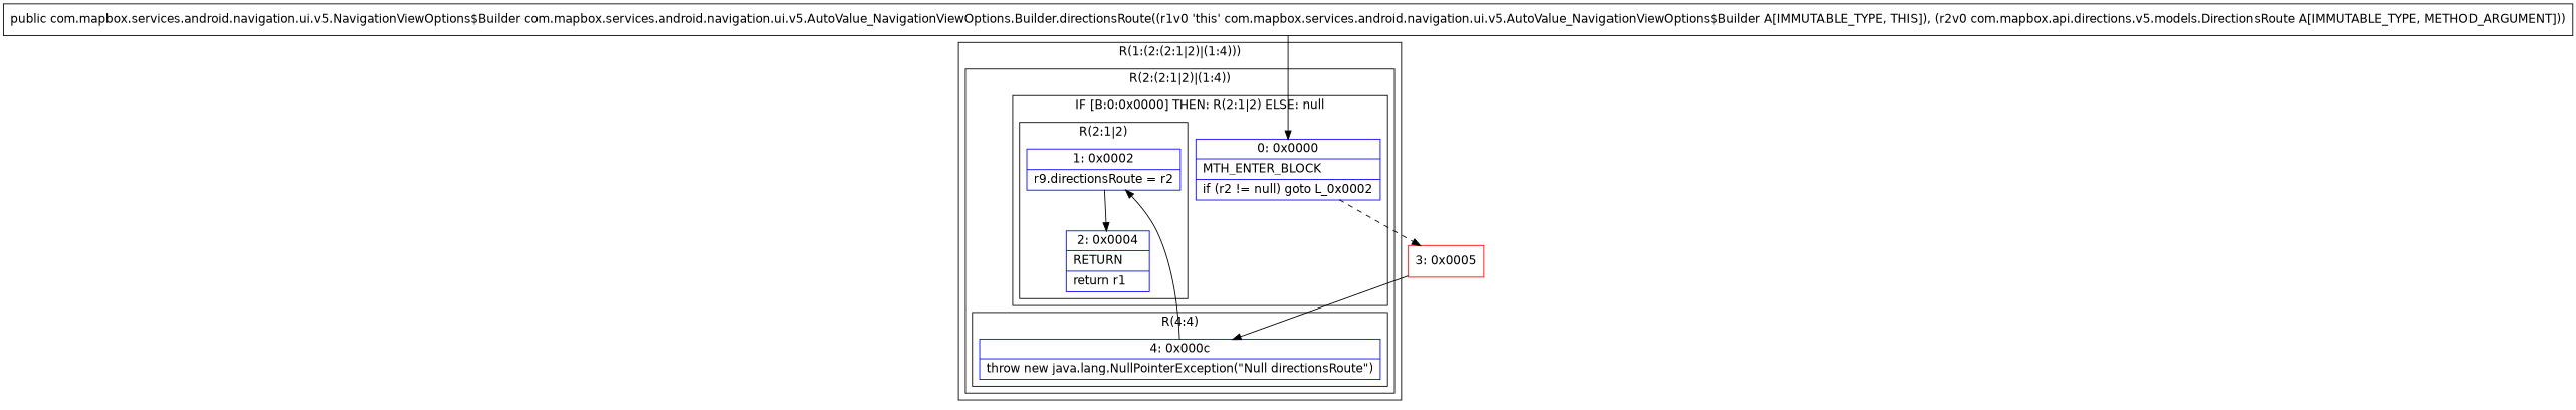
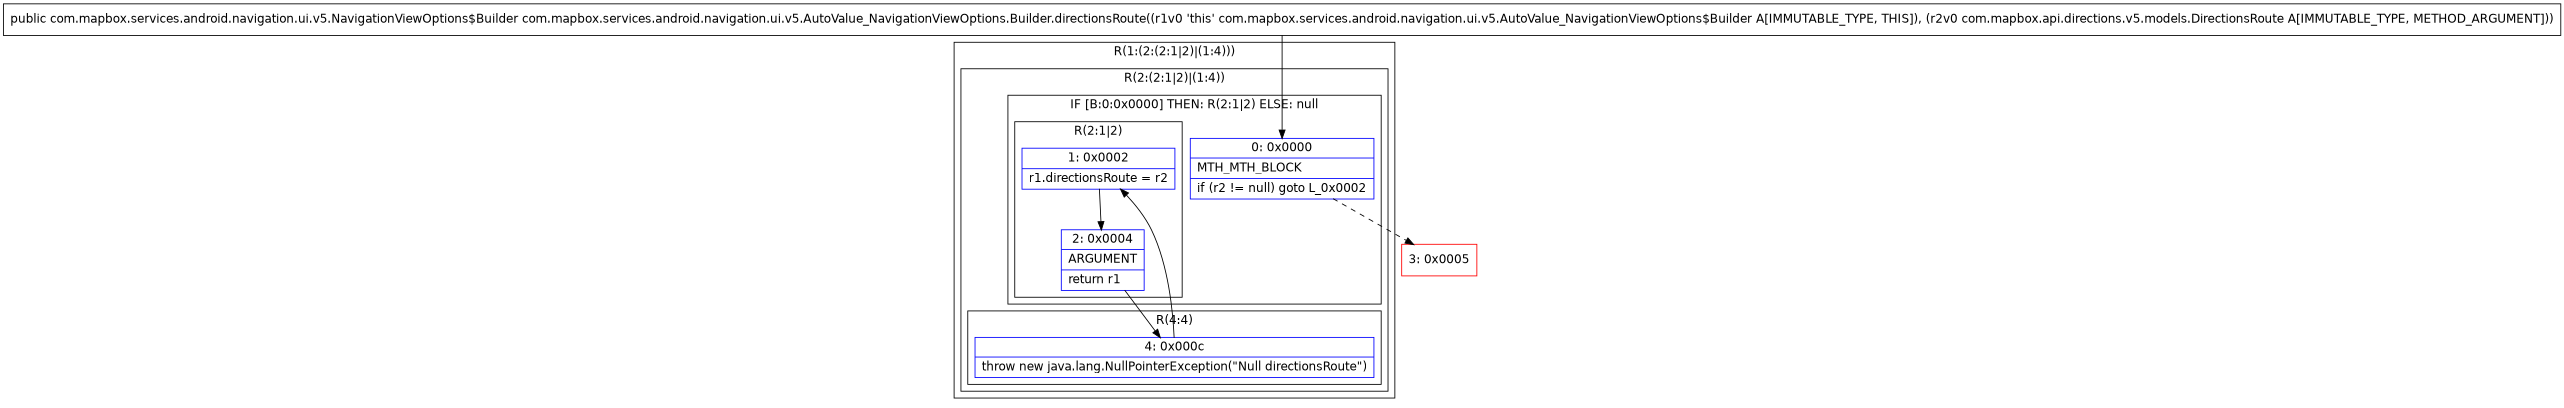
  digraph {
    fontname="DejaVu Sans"
    node [color=blue fontname="DejaVu Sans" shape=record]
    edge [fontname="DejaVu Sans"]
-   n1 [label="{1\:\ 0x0002|r9.directionsRoute = r2\l}"]
-   n2 [label="{2\:\ 0x0004|RETURN\l|return r1\l}"]
-   n3 [label="{0\:\ 0x0000|MTH_ENTER_BLOCK\l|if (r2 != null) goto L_0x0002\l}"]
+   n1 [label="{1\:\ 0x0002|r1.directionsRoute = r2\l}"]
+   n2 [label="{2\:\ 0x0004|ARGUMENT\l|return r1\l}"]
+   n3 [label="{0\:\ 0x0000|MTH_MTH_BLOCK\l|if (r2 != null) goto L_0x0002\l}"]
    n4 [label="{4\:\ 0x000c|throw new java.lang.NullPointerException(\"Null directionsRoute\")\l}"]
    n5 [color=red label="{3\:\ 0x0005}"]
    n6 [label="{public com.mapbox.services.android.navigation.ui.v5.NavigationViewOptions$Builder com.mapbox.services.android.navigation.ui.v5.AutoValue_NavigationViewOptions.Builder.directionsRoute((r1v0 'this' com.mapbox.services.android.navigation.ui.v5.AutoValue_NavigationViewOptions$Builder A[IMMUTABLE_TYPE, THIS]), (r2v0 com.mapbox.api.directions.v5.models.DirectionsRoute A[IMMUTABLE_TYPE, METHOD_ARGUMENT])) }" color=""]
    subgraph cluster_1 {
      label="R(1:(2:(2:1|2)|(1:4)))"
      subgraph cluster_2 {
        label="R(2:(2:1|2)|(1:4))"
        subgraph cluster_3 {
          label="IF [B:0:0x0000] THEN: R(2:1|2) ELSE: null"
          n3
          subgraph cluster_4 {
            label="R(2:1|2)"
            n1
            n2
          }
        }
        subgraph cluster_5 {
          label="R(4:4)"
          n4
        }
      }
    }
    n1 -> n2
    n3 -> n5 [style=dashed]
    n4 -> n1
-   n5 -> n4
+   n2 -> n4
    n6 -> n3
  }
